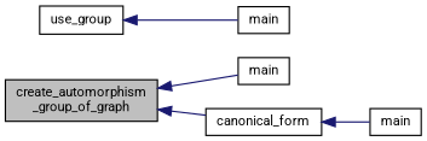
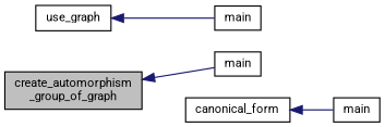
  digraph {
    fontname=Roboto
    rankdir=LR
    node [color=black fillcolor=white fontname=Roboto fontsize=10 shape=record style=filled]
    edge [color=midnightblue dir=back fontname=Roboto fontsize=10 labelfontname=Helvetica labelfontsize=10 style=solid]
    n1 [fillcolor=grey75 fontcolor=black height=0.2 label="create_automorphism\l_group_of_graph" width=0.4]
    n2 [height=0.2 label=main width=0.4]
    n3 [height=0.2 label=canonical_form width=0.4]
    n4 [height=0.2 label=main width=0.4]
-   n5 [height=0.2 label=use_group width=0.4]
+   n5 [height=0.2 label=use_graph width=0.4]
    n6 [height=0.2 label=main width=0.4]
    n1 -> n2
-   n1 -> n3
    n3 -> n4
    n5 -> n6
  }
